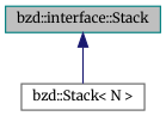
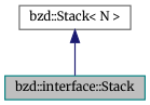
  digraph {
    fontname=Merriweather
    node [fontname=Merriweather fontsize=10 shape=record style=filled]
    n1 [color=teal fillcolor=grey75 fontcolor=black height=0.2 label="bzd::interface::Stack" width=0.4]
    n2 [color=gray40 fillcolor=white height=0.2 label="bzd::Stack\< N \>" width=0.4]
-   n1 -> n2 [color=midnightblue dir=back fontname=Merriweather fontsize=10 labelfontname=Helvetica labelfontsize=10 style=solid]
+   n2 -> n1 [color=midnightblue dir=back fontname=Merriweather fontsize=10 labelfontname=Helvetica labelfontsize=10 style=solid]
  }
